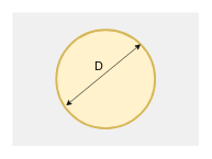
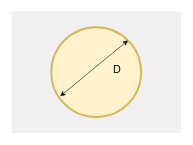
  <mxCell id="0" />
  <mxCell id="1" parent="0" />
  <mxCell id="2" value="" style="rounded=0;whiteSpace=wrap;html=1;fontColor=#333333;strokeWidth=3;perimeterSpacing=0;fillColor=#F0F0F0;strokeColor=#F0F0F0;" vertex="1" parent="1"><mxGeometry x="20" y="20" width="280" height="200" as="geometry" /></mxCell>
  <mxCell id="3" value="" style="ellipse;whiteSpace=wrap;html=1;aspect=fixed;rounded=0;glass=0;sketch=0;strokeColor=#d6b656;strokeWidth=3;fillColor=#fff2cc;fontSize=18;" vertex="1" parent="1"><mxGeometry x="85" y="45" width="150" height="150" as="geometry" /></mxCell>
- <mxCell id="4" value="D" style="text;html=1;strokeColor=none;fillColor=none;align=center;verticalAlign=middle;whiteSpace=wrap;rounded=0;glass=0;sketch=0;fontSize=18;" vertex="1" parent="1"><mxGeometry x="130" y="90" width="40" height="20" as="geometry" /></mxCell>
+ <mxCell id="4" value="D" style="text;html=1;strokeColor=none;fillColor=none;align=center;verticalAlign=middle;whiteSpace=wrap;rounded=0;glass=0;sketch=0;fontSize=18;" vertex="1" parent="1"><mxGeometry x="175" y="105" width="40" height="20" as="geometry" /></mxCell>
  <mxCell id="5" value="" style="endArrow=classic;startArrow=classic;html=1;fontSize=18;entryX=1;entryY=0;entryDx=0;entryDy=0;" edge="1" parent="1" target="3"><mxGeometry width="50" height="50" relative="1" as="geometry"><mxPoint x="100" y="160" as="sourcePoint" /><mxPoint x="150" y="110" as="targetPoint" /></mxGeometry></mxCell>
